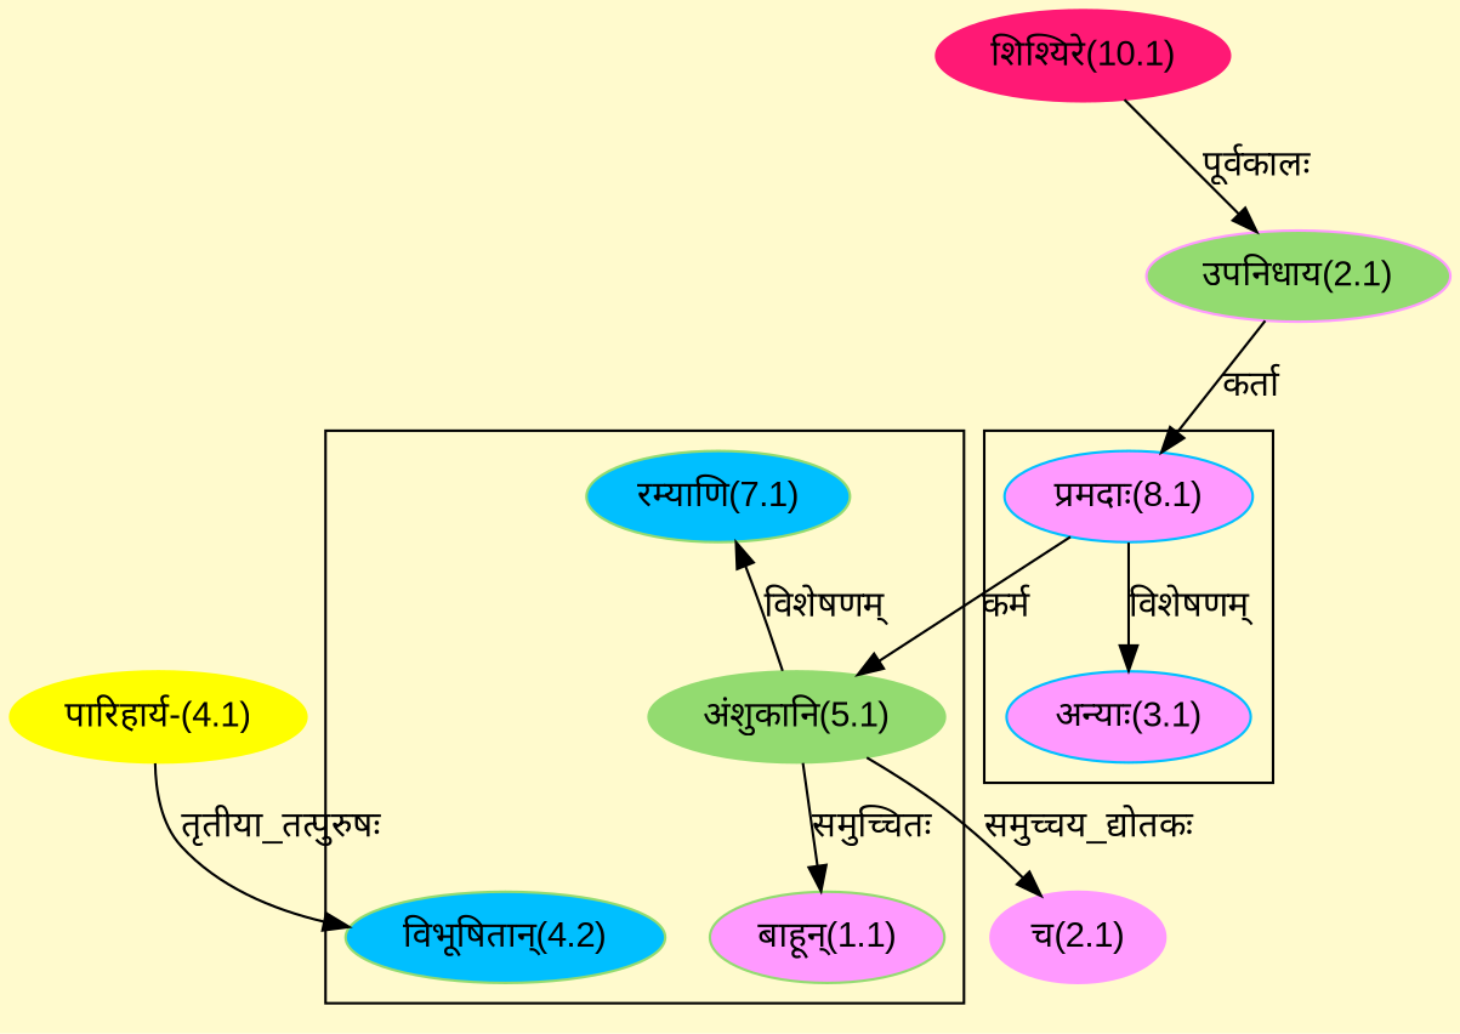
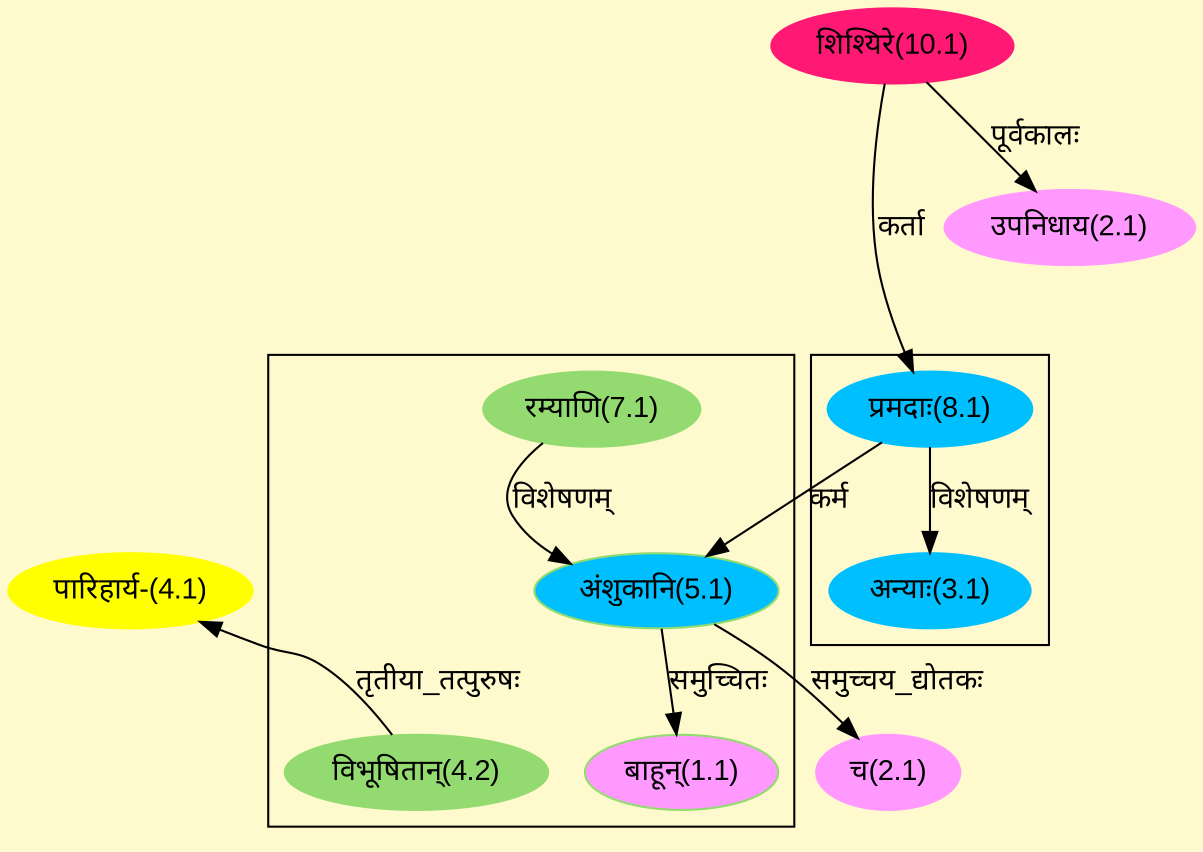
  digraph {
    bgcolor=lemonchiffon1
    compound=true
    fontname="Liberation Sans"
    rankdir=BT
    node [color="#93DB70" fontname="Liberation Sans" style=filled]
    edge [dir=back fontname="Liberation Sans"]
    n1 [fillcolor="#FF99FF" label="बाहून्(1.1)"]
-   n2 [label="अंशुकानि(5.1)"]
-   n3 [label="विभूषितान्(4.2)" fillcolor="#00BFFF"]
-   n4 [label="रम्याणि(7.1)" fillcolor="#00BFFF"]
-   n5 [color="#00BFFF" label="अन्याः(3.1)" fillcolor="#FF99FF"]
-   n6 [color="#00BFFF" label="प्रमदाः(8.1)" fillcolor="#FF99FF"]
+   n2 [label="अंशुकानि(5.1)" fillcolor="#00BFFF"]
+   n3 [label="विभूषितान्(4.2)"]
+   n4 [label="रम्याणि(7.1)"]
+   n5 [color="#00BFFF" label="अन्याः(3.1)"]
+   n6 [color="#00BFFF" label="प्रमदाः(8.1)"]
    n7 [color="#FF1975" label="शिश्यिरे(10.1)"]
-   n8 [color="#FF99FF" label="उपनिधाय(2.1)" fillcolor="#93DB70"]
+   n8 [color="#FF99FF" label="उपनिधाय(2.1)"]
    n9 [color="#FFFF00" label="पारिहार्य-(4.1)"]
    n10 [color="#FF99FF" label="च(2.1)"]
    subgraph cluster_1 {
      n1
      n2
      n3
      n4
    }
    subgraph cluster_2 {
      n5
      n6
    }
    n1 -> n2 [label="समुच्चितः"]
    n2 -> n6 [label="कर्म"]
-   n4 -> n2 [label="विशेषणम्"]
+   n2 -> n4 [label="विशेषणम्"]
    n5 -> n6 [label="विशेषणम्"]
-   n6 -> n8 [label="कर्ता"]
+   n6 -> n7 [label="कर्ता"]
    n8 -> n7 [label="पूर्वकालः"]
-   n3 -> n9 [label="तृतीया_तत्पुरुषः"]
+   n9 -> n3 [label="तृतीया_तत्पुरुषः"]
    n10 -> n2 [label="समुच्चय_द्योतकः"]
  }
